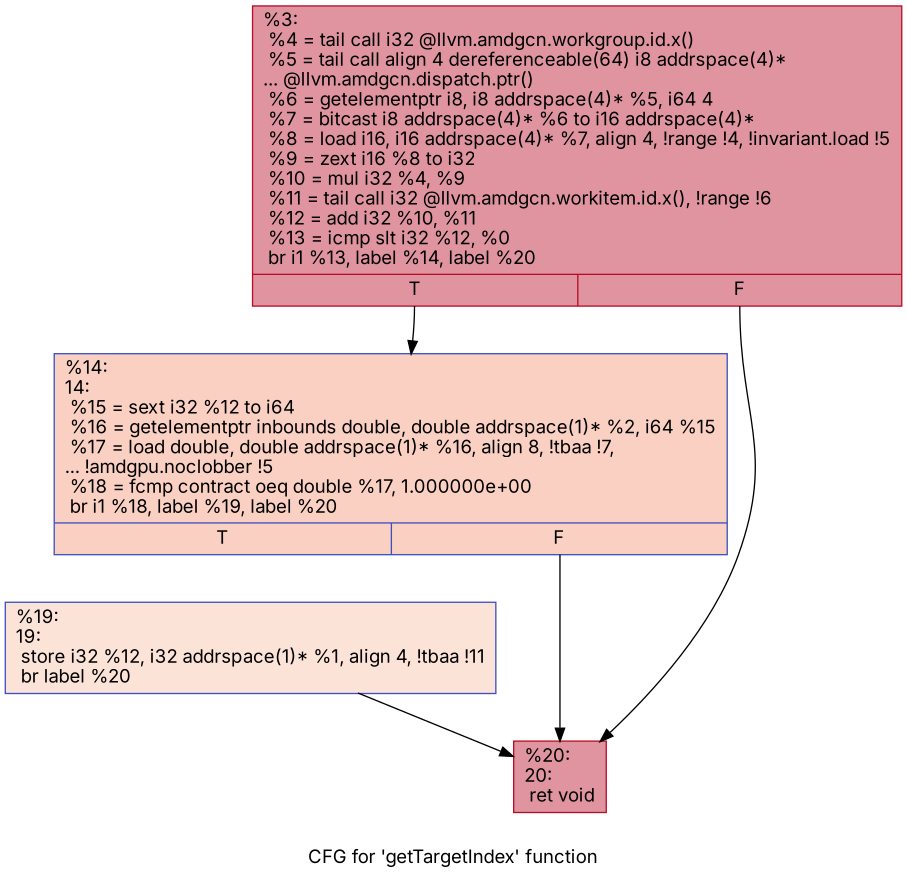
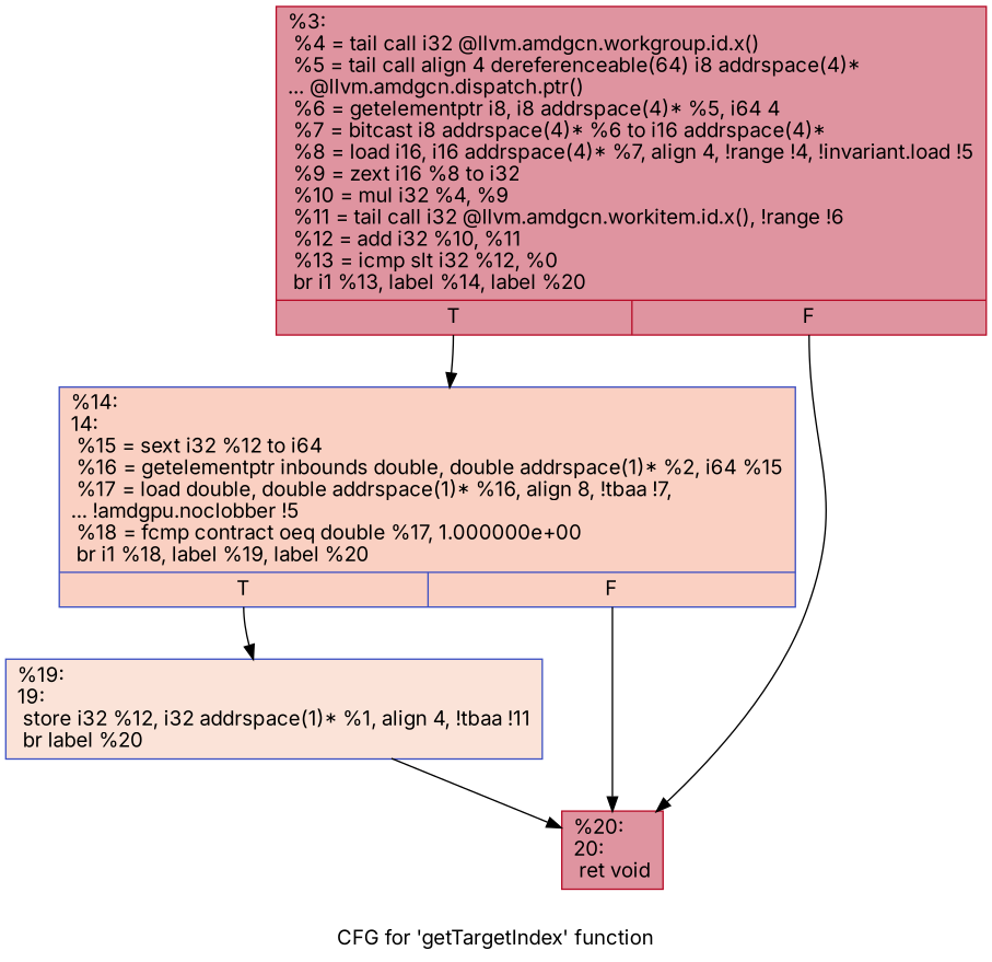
  digraph {
    label="CFG for 'getTargetIndex' function"
    fontname=Inter
    node [color="#b70d28ff" fillcolor="#b70d2870" shape=record style=filled fontname=Inter]
    edge [tailport=s0 fontname=Inter]
    n1 [label="{%3:\l  %4 = tail call i32 @llvm.amdgcn.workgroup.id.x()\l  %5 = tail call align 4 dereferenceable(64) i8 addrspace(4)*\l... @llvm.amdgcn.dispatch.ptr()\l  %6 = getelementptr i8, i8 addrspace(4)* %5, i64 4\l  %7 = bitcast i8 addrspace(4)* %6 to i16 addrspace(4)*\l  %8 = load i16, i16 addrspace(4)* %7, align 4, !range !4, !invariant.load !5\l  %9 = zext i16 %8 to i32\l  %10 = mul i32 %4, %9\l  %11 = tail call i32 @llvm.amdgcn.workitem.id.x(), !range !6\l  %12 = add i32 %10, %11\l  %13 = icmp slt i32 %12, %0\l  br i1 %13, label %14, label %20\l|{<s0>T|<s1>F}}"]
    n2 [color="#3d50c3ff" fillcolor="#f3947570" label="{%14:\l14:                                               \l  %15 = sext i32 %12 to i64\l  %16 = getelementptr inbounds double, double addrspace(1)* %2, i64 %15\l  %17 = load double, double addrspace(1)* %16, align 8, !tbaa !7,\l... !amdgpu.noclobber !5\l  %18 = fcmp contract oeq double %17, 1.000000e+00\l  br i1 %18, label %19, label %20\l|{<s0>T|<s1>F}}"]
    n3 [label="{%20:\l20:                                               \l  ret void\l}"]
    n4 [color="#3d50c3ff" fillcolor="#f6bfa670" label="{%19:\l19:                                               \l  store i32 %12, i32 addrspace(1)* %1, align 4, !tbaa !11\l  br label %20\l}"]
    n1 -> n2
    n1 -> n3 [tailport=s1]
    n2 -> n3 [tailport=s1]
+   n2 -> n4
    n4 -> n3 [tailport=""]
  }
